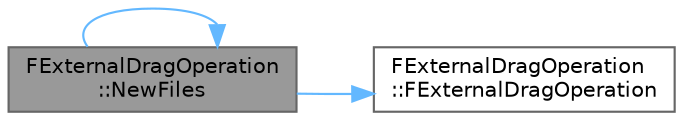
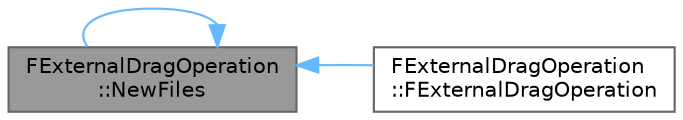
  digraph {
    rankdir=LR
    node [fontname=Helvetica fontsize=10 shape=box style=filled]
    edge [color=steelblue1 fontname=Helvetica fontsize=10 labelfontname=Helvetica labelfontsize=10 style=solid]
    n1 [color=gray40 fillcolor=grey60 fontcolor=black height=0.2 label="FExternalDragOperation\l::NewFiles" width=0.4]
    n2 [color=grey40 fillcolor=white height=0.2 label="FExternalDragOperation\l::FExternalDragOperation" width=0.4]
    n1 -> n1
-   n1 -> n2
+   n2 -> n1
  }
